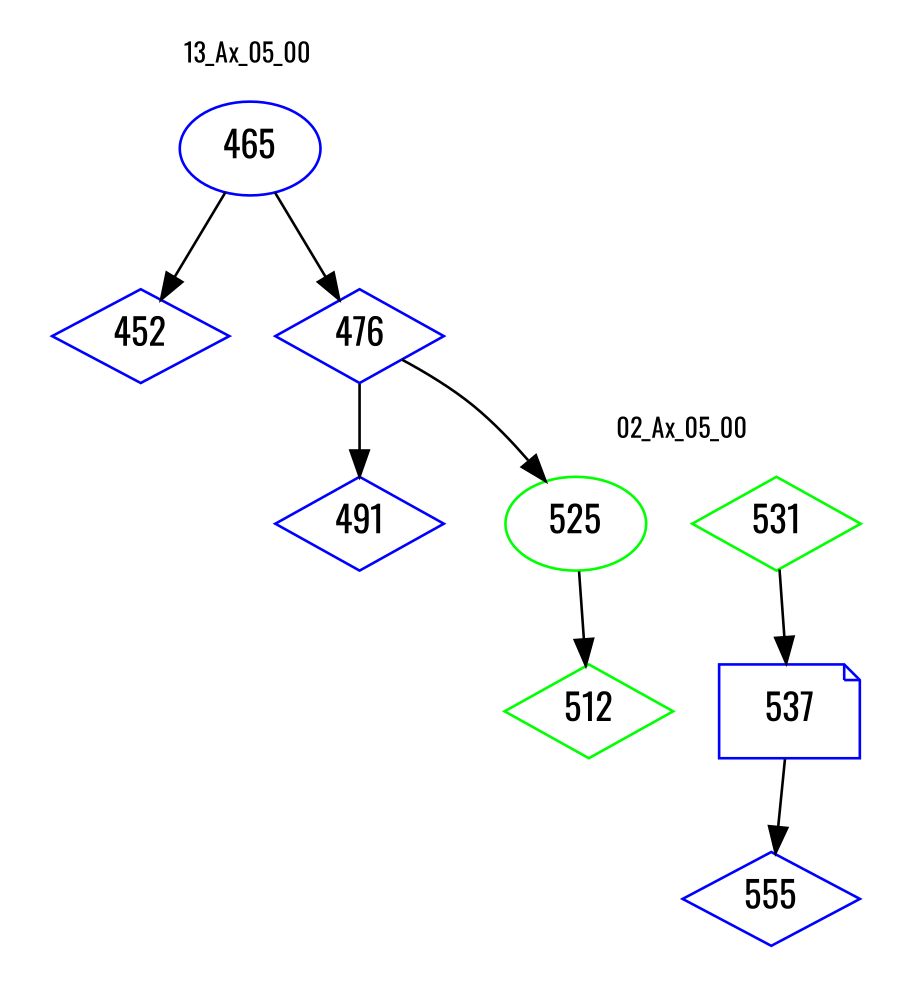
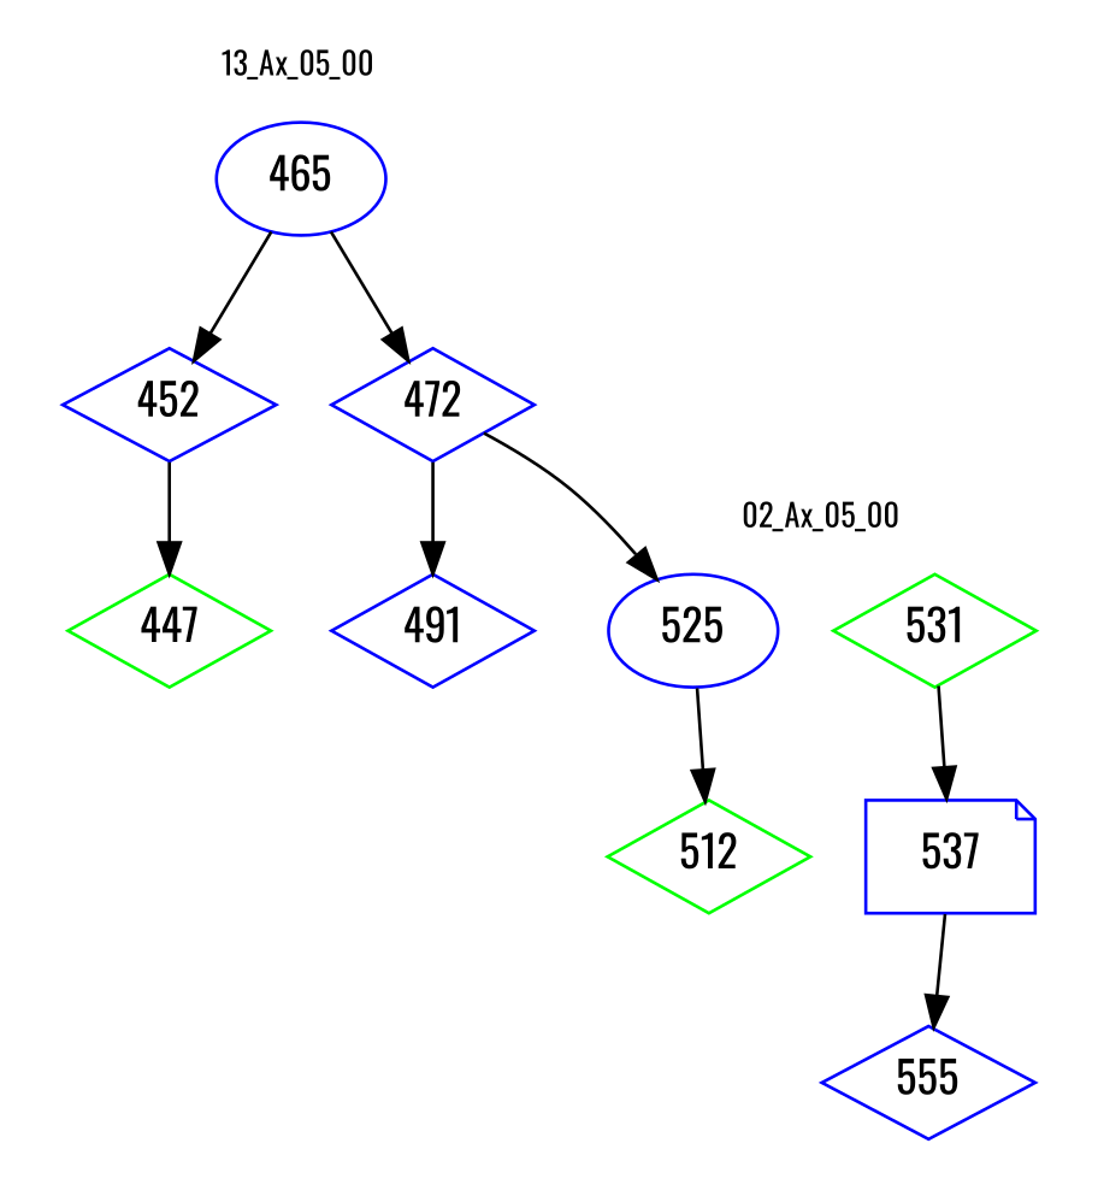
  digraph {
    fontname=Oswald
    node [color=blue fontname=Oswald shape=diamond]
    edge [color=black fontname=Oswald]
    n1 [label=465 shape=ellipse]
    n2 [label=452]
-   n3 [label=476]
+   n3 [label=472]
+   n4 [color=green label=447]
    n5 [label=491]
    n6 [color=green label=531]
-   n7 [color=green label=525 shape=ellipse]
+   n7 [label=525 shape=ellipse]
    n8 [label=537 shape=note]
    n9 [color=green label=512]
    n10 [label=555]
    subgraph cluster_1 {
      color=white
      fontsize=10
      label="13_Ax_05_00"
      n1
      n2
      n3
+     n4
      n5
    }
    subgraph cluster_2 {
      color=white
      fontsize=10
      label="02_Ax_05_00"
      n6
      n7
      n8
      n9
      n10
    }
    n1 -> n2
    n1 -> n3
+   n2 -> n4
    n3 -> n5
    n3 -> n7
    n6 -> n8
    n7 -> n9
    n8 -> n10
  }
